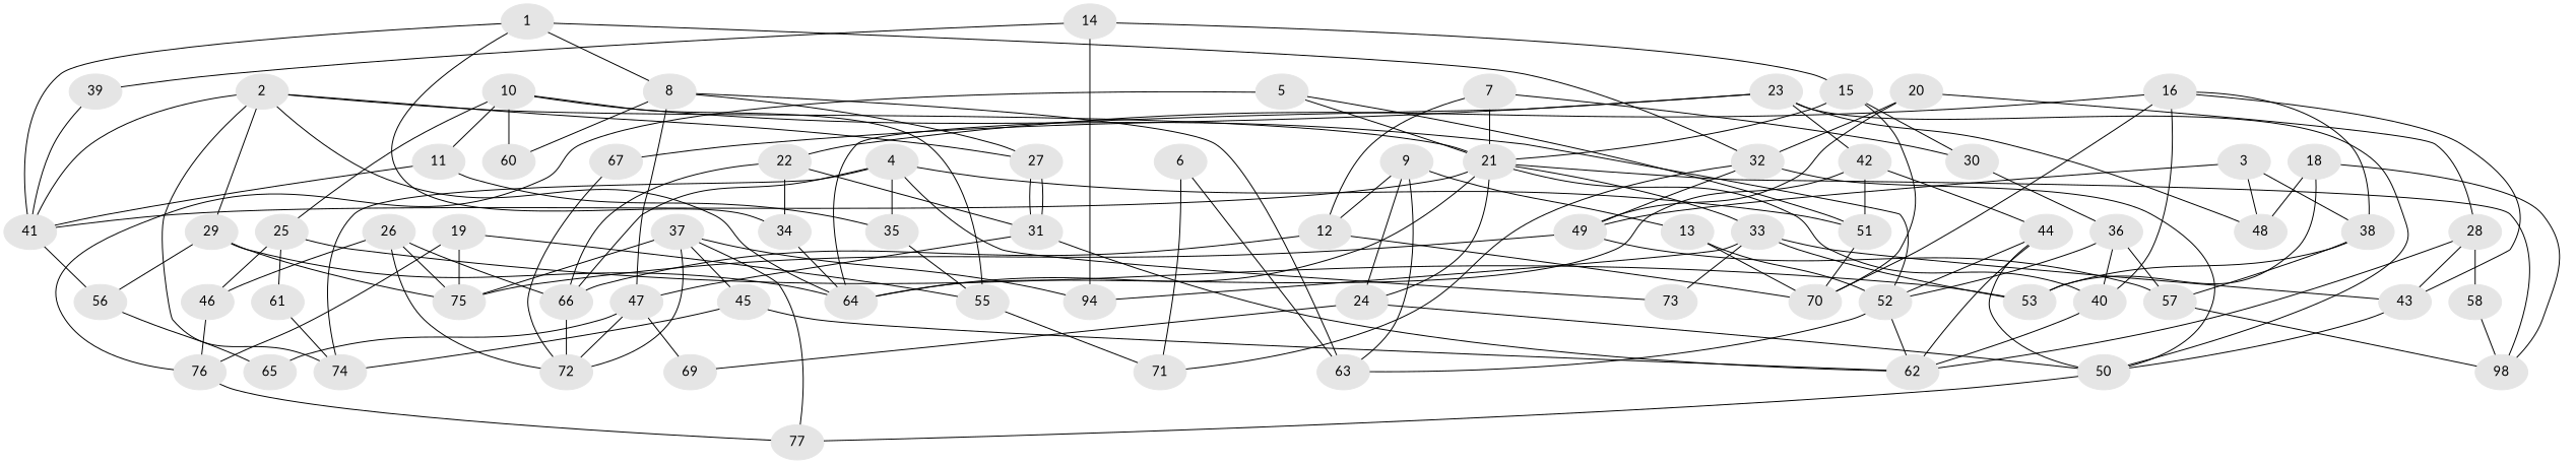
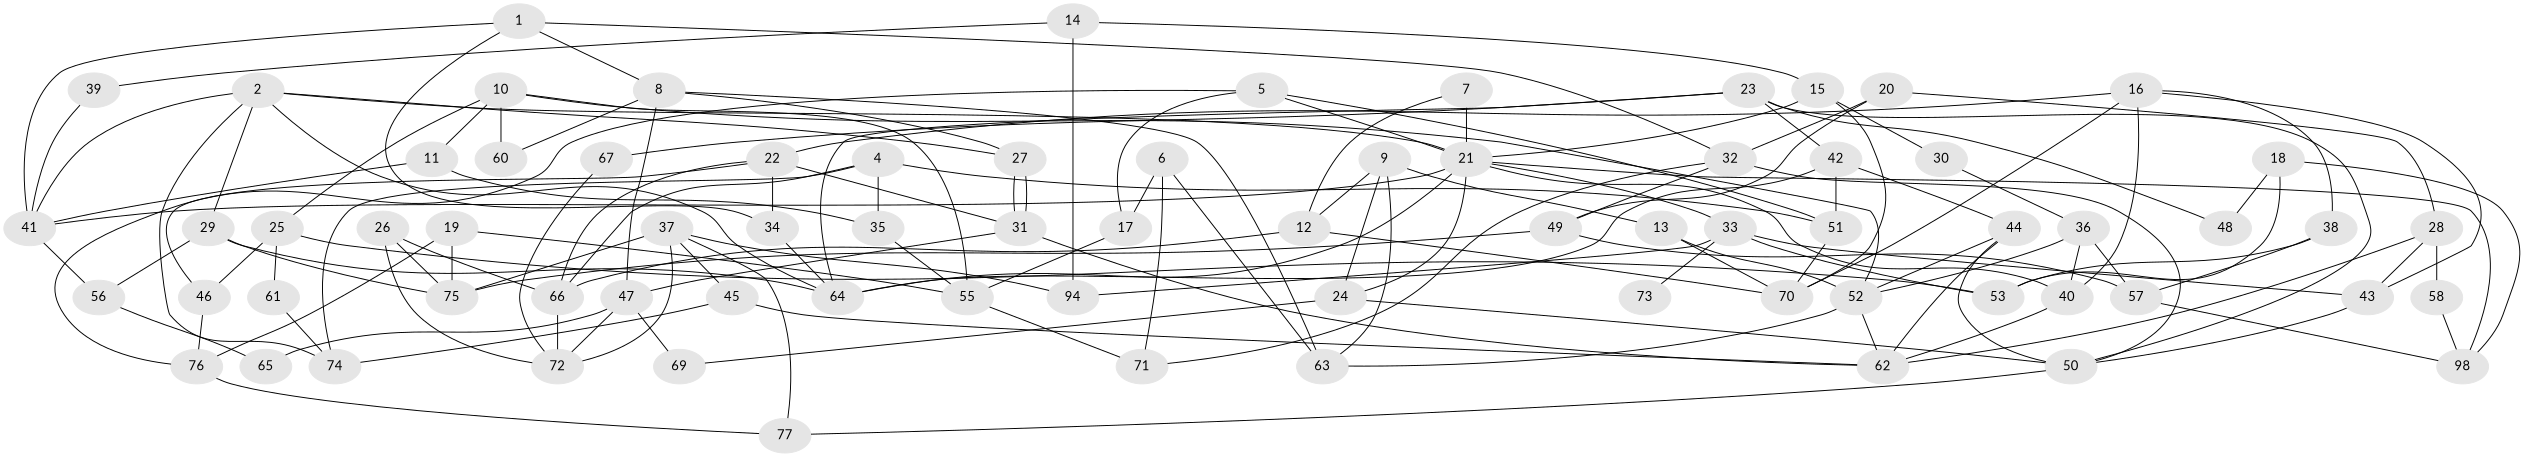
  graph {
    fontname=Lato
    node [color=gray90 fontname=Lato style=filled]
    edge [fontname=Lato]
    1
    8
    32
    34
    41
    27
    63
    47
    60
    49
    71
    50
    64
    56
    2
    21
    29
    74
    24
    40
    n21 [label=98]
    33
    31
    75
-   3
    38
    48
    53
    57
    4
    35
    51
    66
    73
    55
    70
    72
    5
+   17
    76
    77
    6
    7
    12
    30
    36
    69
    65
    9
    13
    52
    10
    11
    25
    46
    61
    62
    14
    15
    39
    n61 [label=94]
    16
    22
    43
    18
    19
    20
    28
    58
    23
    42
    67
    44
    26
    37
    45
    1 -- 8
    1 -- 32
    1 -- 34
    1 -- 41
    8 -- 27
    8 -- 63
    8 -- 47
    8 -- 60
    32 -- 49
    32 -- 71
    32 -- 50
    34 -- 64
    41 -- 56
    27 -- 31
    27 -- 31
    47 -- 72
    47 -- 69
    47 -- 65
    49 -- 75
    49 -- 57
    50 -- 77
    56 -- 65
    2 -- 41
    2 -- 27
    2 -- 64
    2 -- 21
    2 -- 29
    2 -- 74
    21 -- 41
    21 -- 64
    21 -- 24
    21 -- 40
    21 -- n21
    21 -- 33
    29 -- 64
    29 -- 56
    29 -- 75
    24 -- 50
    24 -- 69
    40 -- 62
    33 -- 53
    33 -- 73
    33 -- n61
    33 -- 43
    31 -- 47
    31 -- 62
-   3 -- 49
-   3 -- 38
-   3 -- 48
    38 -- 53
    38 -- 57
    57 -- n21
    4 -- 74
    4 -- 35
    4 -- 51
    4 -- 66
-   4 -- 73
    35 -- 55
    51 -- 70
    66 -- 72
    55 -- 71
    5 -- 21
    5 -- 51
+   5 -- 17
    5 -- 76
+   17 -- 55
    76 -- 77
    6 -- 63
    6 -- 71
+   6 -- 17
    7 -- 21
    7 -- 12
-   7 -- 30
    12 -- 66
    12 -- 70
    30 -- 36
    36 -- 40
    36 -- 57
    36 -- 52
    9 -- 63
    9 -- 24
    9 -- 12
    9 -- 13
    13 -- 70
    13 -- 52
    52 -- 63
    52 -- 62
    10 -- 60
    10 -- 55
    10 -- 52
    10 -- 11
    10 -- 25
    11 -- 41
    11 -- 35
    25 -- 53
    25 -- 46
    25 -- 61
    46 -- 76
    61 -- 74
    14 -- 15
    14 -- 39
    14 -- n61
    15 -- 21
    15 -- 70
    15 -- 30
    39 -- 41
    16 -- 40
    16 -- 38
    16 -- 70
    16 -- 22
    16 -- 43
    22 -- 34
    22 -- 31
    22 -- 66
-   26 -- 46
+   22 -- 46
    43 -- 50
    18 -- n21
    18 -- 48
    18 -- 53
    19 -- 75
    19 -- 55
    19 -- 76
    20 -- 32
    20 -- 49
    20 -- 28
    28 -- 62
    28 -- 43
    28 -- 58
    58 -- n21
    23 -- 50
    23 -- 64
    23 -- 48
    23 -- 42
    23 -- 67
    42 -- 64
    42 -- 51
    42 -- 44
    67 -- 72
    44 -- 50
    44 -- 52
    44 -- 62
    26 -- 75
    26 -- 66
    26 -- 72
    37 -- 75
    37 -- 72
    37 -- 77
    37 -- n61
    37 -- 45
    45 -- 74
    45 -- 62
  }
